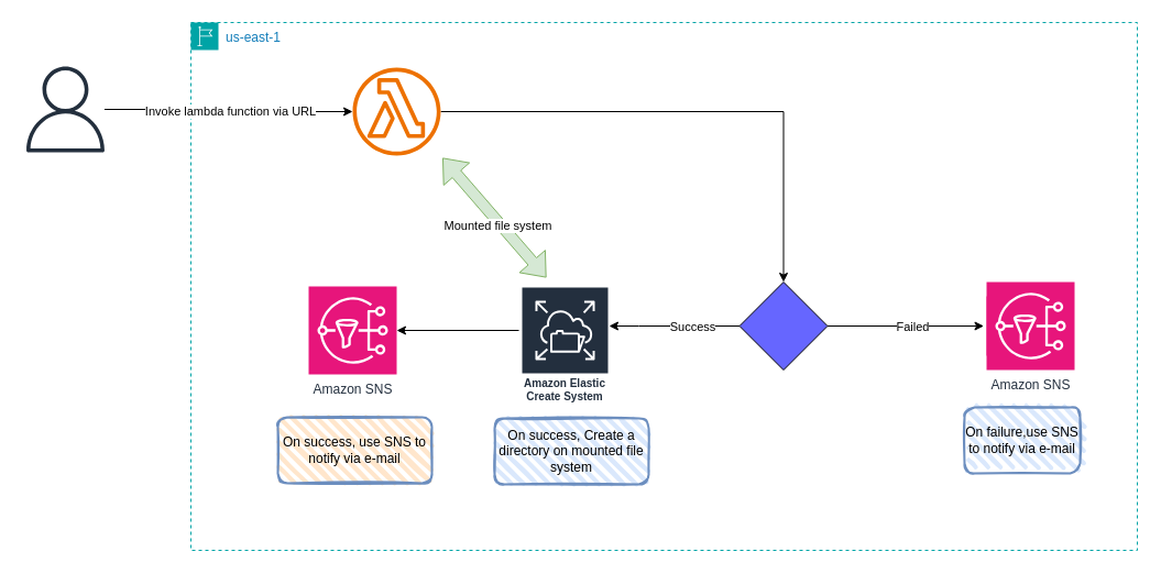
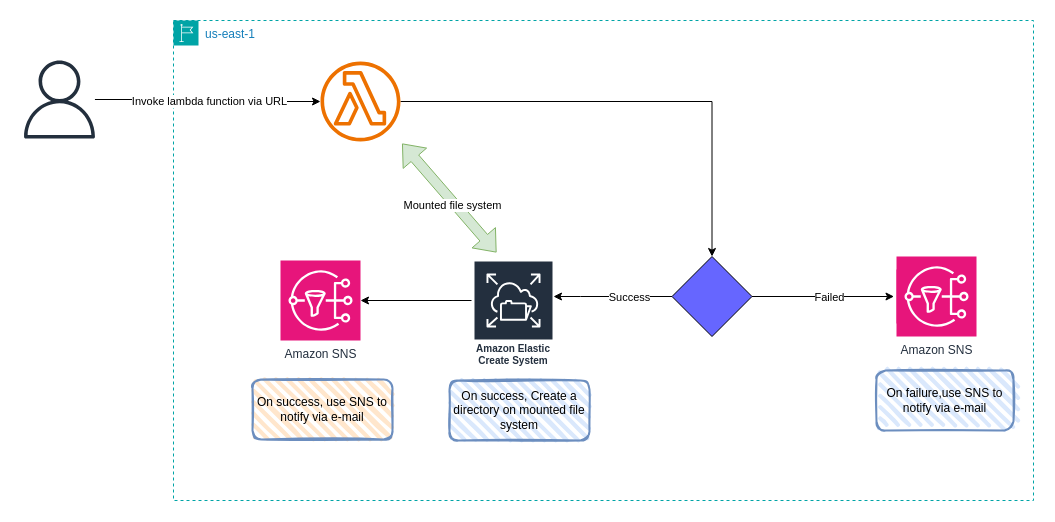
  <mxCell id="0" />
  <mxCell id="1" parent="0" />
  <mxCell id="2" value="us-east-1&lt;br&gt;" style="points=[[0,0],[0.25,0],[0.5,0],[0.75,0],[1,0],[1,0.25],[1,0.5],[1,0.75],[1,1],[0.75,1],[0.5,1],[0.25,1],[0,1],[0,0.75],[0,0.5],[0,0.25]];outlineConnect=0;gradientColor=none;html=1;whiteSpace=wrap;fontSize=12;fontStyle=0;container=1;pointerEvents=0;collapsible=0;recursiveResize=0;shape=mxgraph.aws4.group;grIcon=mxgraph.aws4.group_region;strokeColor=#00A4A6;fillColor=none;verticalAlign=top;align=left;spacingLeft=30;fontColor=#147EBA;dashed=1;" parent="1" vertex="1"><mxGeometry x="173" y="20" width="860" height="480" as="geometry" /></mxCell>
  <mxCell id="3" style="edgeStyle=orthogonalEdgeStyle;rounded=0;orthogonalLoop=1;jettySize=auto;html=1;entryX=0.5;entryY=0;entryDx=0;entryDy=0;" parent="2" source="4" target="9" edge="1"><mxGeometry relative="1" as="geometry" /></mxCell>
  <mxCell id="4" value="" style="sketch=0;outlineConnect=0;fontColor=#232F3E;gradientColor=none;fillColor=#ED7100;strokeColor=none;dashed=0;verticalLabelPosition=bottom;verticalAlign=top;align=center;html=1;fontSize=12;fontStyle=0;aspect=fixed;pointerEvents=1;shape=mxgraph.aws4.lambda_function;" parent="2" vertex="1"><mxGeometry x="147" y="41" width="80" height="80" as="geometry" /></mxCell>
  <mxCell id="5" style="edgeStyle=orthogonalEdgeStyle;rounded=0;orthogonalLoop=1;jettySize=auto;html=1;exitX=1;exitY=0.5;exitDx=0;exitDy=0;entryX=0;entryY=0.5;entryDx=0;entryDy=0;" parent="2" source="9" edge="1"><mxGeometry relative="1" as="geometry"><mxPoint x="720.5" y="276" as="targetPoint" /></mxGeometry></mxCell>
  <mxCell id="6" value="Failed" style="edgeLabel;html=1;align=center;verticalAlign=middle;resizable=0;points=[];" parent="5" vertex="1" connectable="0"><mxGeometry x="0.1" relative="1" as="geometry"><mxPoint as="offset" /></mxGeometry></mxCell>
  <mxCell id="7" style="edgeStyle=orthogonalEdgeStyle;rounded=0;orthogonalLoop=1;jettySize=auto;html=1;exitX=0;exitY=0.5;exitDx=0;exitDy=0;" edge="1" parent="2" source="9" target="14"><mxGeometry relative="1" as="geometry"><Array as="points"><mxPoint x="407" y="276" /><mxPoint x="407" y="276" /></Array></mxGeometry></mxCell>
  <mxCell id="8" value="Success" style="edgeLabel;html=1;align=center;verticalAlign=middle;resizable=0;points=[];" vertex="1" connectable="0" parent="7"><mxGeometry x="-0.273" relative="1" as="geometry"><mxPoint as="offset" /></mxGeometry></mxCell>
  <mxCell id="9" value="" style="rhombus;whiteSpace=wrap;html=1;fillColor=#6666FF;" parent="2" vertex="1"><mxGeometry x="498.5" y="236" width="80" height="80" as="geometry" /></mxCell>
  <mxCell id="10" value="On success, use SNS to notify via e-mail" style="rounded=1;whiteSpace=wrap;html=1;strokeWidth=2;fillWeight=4;hachureGap=8;hachureAngle=45;fillColor=#ffe6cc;sketch=1;strokeColor=#6c8ebf;" parent="2" vertex="1"><mxGeometry x="79" y="359" width="140" height="60" as="geometry" /></mxCell>
  <mxCell id="11" value="Amazon SNS" style="sketch=0;points=[[0,0,0],[0.25,0,0],[0.5,0,0],[0.75,0,0],[1,0,0],[0,1,0],[0.25,1,0],[0.5,1,0],[0.75,1,0],[1,1,0],[0,0.25,0],[0,0.5,0],[0,0.75,0],[1,0.25,0],[1,0.5,0],[1,0.75,0]];outlineConnect=0;fontColor=#232F3E;fillColor=#E7157B;strokeColor=#ffffff;dashed=0;verticalLabelPosition=bottom;verticalAlign=top;align=center;html=1;fontSize=12;fontStyle=0;aspect=fixed;shape=mxgraph.aws4.resourceIcon;resIcon=mxgraph.aws4.sns;" parent="2" vertex="1"><mxGeometry x="107" y="240" width="80" height="80" as="geometry" /></mxCell>
  <mxCell id="12" value="" style="sketch=0;points=[[0,0,0],[0.25,0,0],[0.5,0,0],[0.75,0,0],[1,0,0],[0,1,0],[0.25,1,0],[0.5,1,0],[0.75,1,0],[1,1,0],[0,0.25,0],[0,0.5,0],[0,0.75,0],[1,0.25,0],[1,0.5,0],[1,0.75,0]];outlineConnect=0;fontColor=#232F3E;fillColor=#E7157B;strokeColor=#ffffff;dashed=0;verticalLabelPosition=bottom;verticalAlign=top;align=center;html=1;fontSize=12;fontStyle=0;aspect=fixed;shape=mxgraph.aws4.resourceIcon;resIcon=mxgraph.aws4.sns;" parent="2" vertex="1"><mxGeometry x="723" y="249" width="54" height="54" as="geometry" /></mxCell>
- <mxCell id="13" value="On failure,use SNS to notify via e-mail" style="rounded=1;whiteSpace=wrap;html=1;strokeWidth=2;fillWeight=4;hachureGap=8;hachureAngle=45;fillColor=#dae8fc;sketch=1;strokeColor=#6c8ebf;" parent="2" vertex="1"><mxGeometry x="703" y="350" width="105" height="60" as="geometry" /></mxCell>
+ <mxCell id="13" value="On failure,use SNS to notify via e-mail" style="rounded=1;whiteSpace=wrap;html=1;strokeWidth=2;fillWeight=4;hachureGap=8;hachureAngle=45;fillColor=#dae8fc;sketch=1;strokeColor=#6c8ebf;" parent="2" vertex="1"><mxGeometry x="703" y="350" width="137" height="60" as="geometry" /></mxCell>
  <mxCell id="14" value="Amazon Elastic Create System" style="sketch=0;outlineConnect=0;fontColor=#232F3E;gradientColor=none;strokeColor=#ffffff;fillColor=#232F3E;dashed=0;verticalLabelPosition=middle;verticalAlign=bottom;align=center;html=1;whiteSpace=wrap;fontSize=10;fontStyle=1;spacing=3;shape=mxgraph.aws4.productIcon;prIcon=mxgraph.aws4.elastic_file_system;" vertex="1" parent="2"><mxGeometry x="300" y="240" width="80" height="110" as="geometry" /></mxCell>
  <mxCell id="15" value="On success, Create a directory on mounted file system" style="rounded=1;whiteSpace=wrap;html=1;strokeWidth=2;fillWeight=4;hachureGap=8;hachureAngle=45;fillColor=#dae8fc;sketch=1;strokeColor=#6c8ebf;" vertex="1" parent="2"><mxGeometry x="276" y="360" width="140" height="60" as="geometry" /></mxCell>
  <mxCell id="16" value="" style="shape=flexArrow;endArrow=classic;startArrow=classic;html=1;rounded=0;fillColor=#d5e8d4;strokeColor=#82b366;" edge="1" parent="2"><mxGeometry width="100" height="100" relative="1" as="geometry"><mxPoint x="323" y="232" as="sourcePoint" /><mxPoint x="228.631" y="123" as="targetPoint" /></mxGeometry></mxCell>
  <mxCell id="17" value="Mounted file system" style="edgeLabel;html=1;align=center;verticalAlign=middle;resizable=0;points=[];" vertex="1" connectable="0" parent="16"><mxGeometry x="-0.102" y="3" relative="1" as="geometry"><mxPoint as="offset" /></mxGeometry></mxCell>
  <mxCell id="18" value="" style="sketch=0;outlineConnect=0;fontColor=#232F3E;gradientColor=none;fillColor=#232F3D;strokeColor=none;dashed=0;verticalLabelPosition=bottom;verticalAlign=top;align=center;html=1;fontSize=12;fontStyle=0;aspect=fixed;pointerEvents=1;shape=mxgraph.aws4.user;" vertex="1" parent="2"><mxGeometry x="-153" y="40" width="78" height="78" as="geometry" /></mxCell>
  <mxCell id="19" style="edgeStyle=orthogonalEdgeStyle;rounded=0;orthogonalLoop=1;jettySize=auto;html=1;" parent="2" source="18" target="4" edge="1"><mxGeometry relative="1" as="geometry"><mxPoint x="175.493" y="80.0" as="sourcePoint" /></mxGeometry></mxCell>
  <mxCell id="20" value="Invoke lambda function via URL" style="edgeLabel;html=1;align=center;verticalAlign=middle;resizable=0;points=[];" parent="19" vertex="1" connectable="0"><mxGeometry x="0.005" y="2" relative="1" as="geometry"><mxPoint x="-1" as="offset" /></mxGeometry></mxCell>
  <mxCell id="21" value="" style="endArrow=classic;html=1;rounded=0;entryX=1;entryY=0.5;entryDx=0;entryDy=0;entryPerimeter=0;" edge="1" parent="2" target="11"><mxGeometry width="50" height="50" relative="1" as="geometry"><mxPoint x="298" y="280" as="sourcePoint" /><mxPoint x="348" y="232" as="targetPoint" /></mxGeometry></mxCell>
  <mxCell id="22" value="Amazon SNS" style="sketch=0;points=[[0,0,0],[0.25,0,0],[0.5,0,0],[0.75,0,0],[1,0,0],[0,1,0],[0.25,1,0],[0.5,1,0],[0.75,1,0],[1,1,0],[0,0.25,0],[0,0.5,0],[0,0.75,0],[1,0.25,0],[1,0.5,0],[1,0.75,0]];outlineConnect=0;fontColor=#232F3E;fillColor=#E7157B;strokeColor=#ffffff;dashed=0;verticalLabelPosition=bottom;verticalAlign=top;align=center;html=1;fontSize=12;fontStyle=0;aspect=fixed;shape=mxgraph.aws4.resourceIcon;resIcon=mxgraph.aws4.sns;" vertex="1" parent="2"><mxGeometry x="723" y="236" width="80" height="80" as="geometry" /></mxCell>
